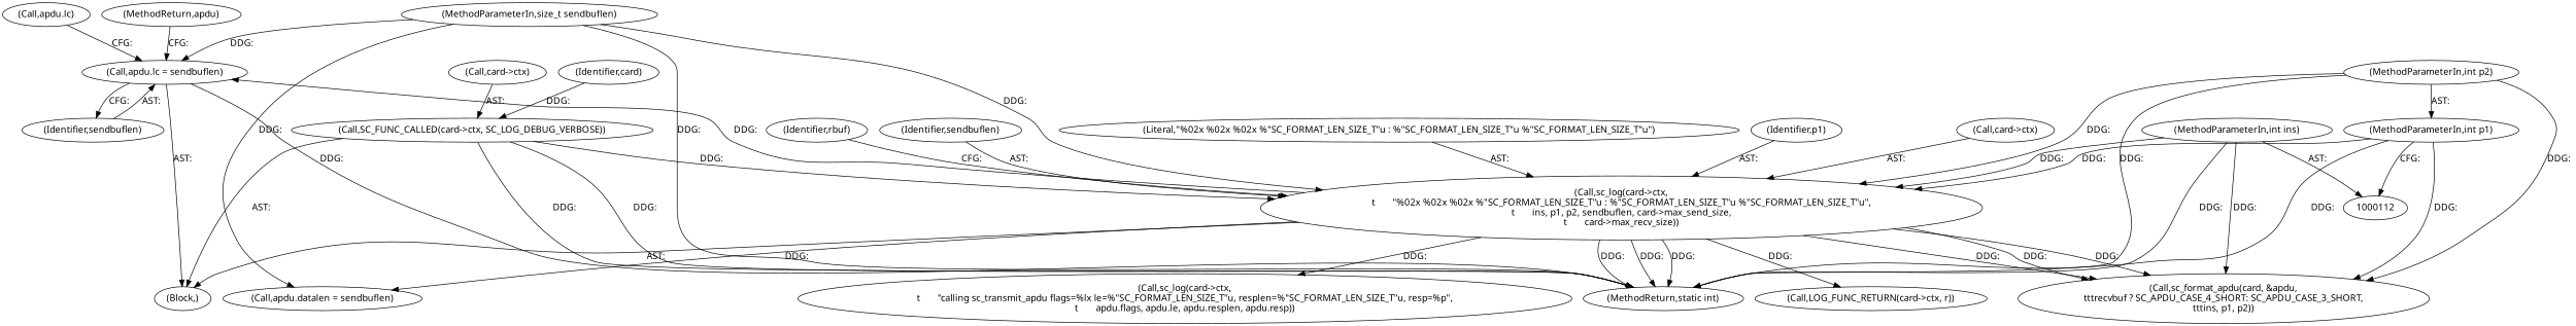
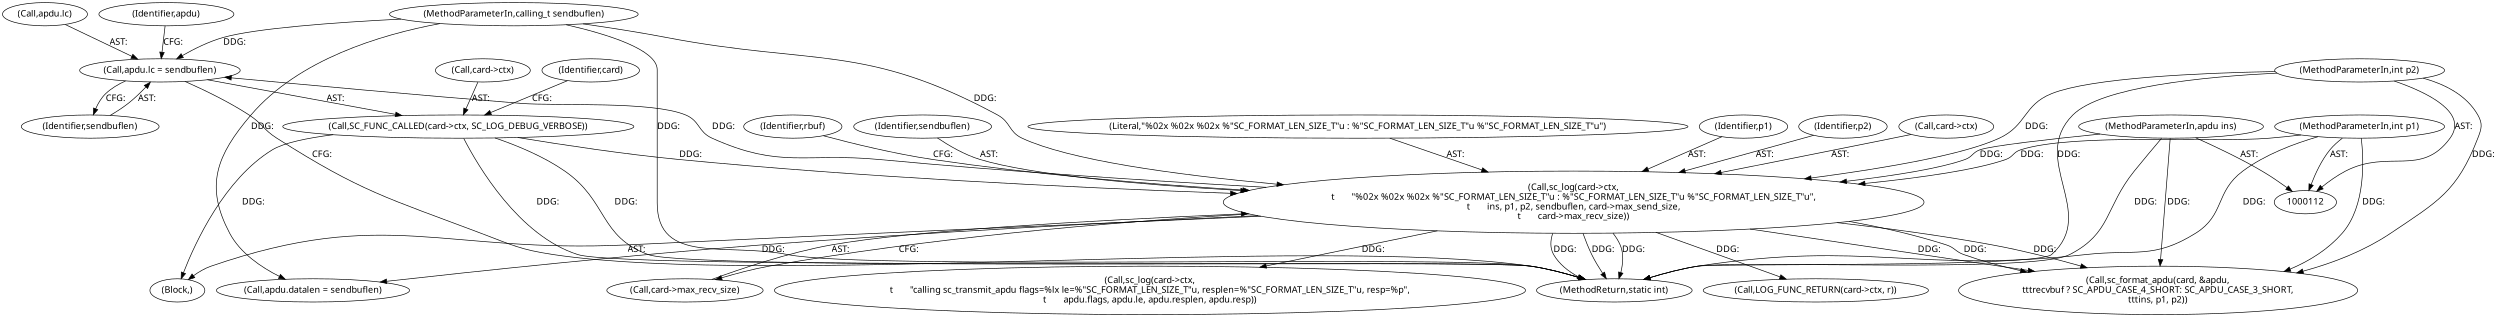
  digraph {
    fontname="Noto Sans"
    node [fontname="Noto Sans"]
    edge [fontname="Noto Sans"]
    n1 [label="(Call,apdu.lc = sendbuflen)"]
    n2 [label="(Identifier,sendbuflen)"]
    n3 [label="(Block,)"]
    n4 [label="(MethodReturn,static int)"]
    n5 [label="(Call,sc_log(card->ctx,\n\t       \"%02x %02x %02x %\"SC_FORMAT_LEN_SIZE_T\"u : %\"SC_FORMAT_LEN_SIZE_T\"u %\"SC_FORMAT_LEN_SIZE_T\"u\",\n\t       ins, p1, p2, sendbuflen, card->max_send_size,\n\t       card->max_recv_size))"]
+   n6 [label="(Call,card->max_recv_size)"]
    n7 [label="(Call,apdu.datalen = sendbuflen)"]
    n8 [label="(Call,sc_format_apdu(card, &apdu,\n\t\t\trecvbuf ? SC_APDU_CASE_4_SHORT: SC_APDU_CASE_3_SHORT,\n\t\t\tins, p1, p2))"]
    n9 [label="(Call,sc_log(card->ctx,\n\t       \"calling sc_transmit_apdu flags=%lx le=%\"SC_FORMAT_LEN_SIZE_T\"u, resplen=%\"SC_FORMAT_LEN_SIZE_T\"u, resp=%p\",\n\t       apdu.flags, apdu.le, apdu.resplen, apdu.resp))"]
    n10 [label="(Call,LOG_FUNC_RETURN(card->ctx, r))"]
    n11 [label="(Call,SC_FUNC_CALLED(card->ctx, SC_LOG_DEBUG_VERBOSE))"]
-   n12 [label="(MethodParameterIn,int ins)"]
+   n12 [label="(MethodParameterIn,apdu ins)"]
    1000112
    n14 [label="(MethodParameterIn,int p1)"]
    n15 [label="(MethodParameterIn,int p2)"]
-   n16 [label="(MethodParameterIn,size_t sendbuflen)"]
+   n16 [label="(MethodParameterIn,calling_t sendbuflen)"]
    n17 [label="(Identifier,p1)"]
    n18 [label="(Call,apdu.lc)"]
+   n19 [label="(Identifier,p2)"]
    n20 [label="(Call,card->ctx)"]
    n21 [label="(Call,card->ctx)"]
    n22 [label="(Identifier,rbuf)"]
-   n23 [label="(MethodReturn,apdu)"]
+   n23 [label="(Identifier,apdu)"]
    n24 [label="(Identifier,card)"]
    n25 [label="(Identifier,sendbuflen)"]
    n26 [label="(Literal,\"%02x %02x %02x %\"SC_FORMAT_LEN_SIZE_T\"u : %\"SC_FORMAT_LEN_SIZE_T\"u %\"SC_FORMAT_LEN_SIZE_T\"u\")"]
    n1 -> n2 [label="CFG: "]
-   n1 -> n3 [label="AST: "]
-   n1 -> n4 [label="DDG: "]
+   n1 -> n11 [label="AST: "]
+   n1 -> n4 [label="CFG: "]
    n2 -> n1 [label="AST: "]
    n5 -> n1 [label="DDG: "]
    n5 -> n3 [label="AST: "]
    n5 -> n4 [label="DDG: "]
    n5 -> n4 [label="DDG: "]
    n5 -> n4 [label="DDG: "]
+   n5 -> n6 [label="CFG: "]
    n5 -> n7 [label="DDG: "]
    n5 -> n8 [label="DDG: "]
    n5 -> n8 [label="DDG: "]
    n5 -> n8 [label="DDG: "]
    n5 -> n9 [label="DDG: "]
    n5 -> n10 [label="DDG: "]
-   n11 -> n3 [label="AST: "]
+   n6 -> n5 [label="AST: "]
+   n11 -> n3 [label="DDG: "]
    n11 -> n4 [label="DDG: "]
    n11 -> n4 [label="DDG: "]
    n11 -> n5 [label="DDG: "]
    n12 -> n4 [label="DDG: "]
    n12 -> n5 [label="DDG: "]
    n12 -> n8 [label="DDG: "]
    n12 -> 1000112 [label="AST: "]
    n14 -> n4 [label="DDG: "]
    n14 -> n5 [label="DDG: "]
    n14 -> n8 [label="DDG: "]
-   n14 -> 1000112 [label="CFG: "]
+   n14 -> 1000112 [label="AST: "]
    n15 -> n4 [label="DDG: "]
    n15 -> n5 [label="DDG: "]
    n15 -> n8 [label="DDG: "]
-   n15 -> n14 [label="AST: "]
+   n15 -> 1000112 [label="AST: "]
    n16 -> n1 [label="DDG: "]
    n16 -> n4 [label="DDG: "]
    n16 -> n5 [label="DDG: "]
    n16 -> n7 [label="DDG: "]
    n17 -> n5 [label="AST: "]
-   n18 -> n1 [label="CFG: "]
+   n18 -> n1 [label="AST: "]
+   n19 -> n5 [label="AST: "]
    n20 -> n5 [label="AST: "]
    n21 -> n11 [label="AST: "]
    n22 -> n5 [label="CFG: "]
    n23 -> n1 [label="CFG: "]
-   n24 -> n11 [label="DDG: "]
+   n24 -> n11 [label="CFG: "]
    n25 -> n5 [label="AST: "]
    n26 -> n5 [label="AST: "]
  }
